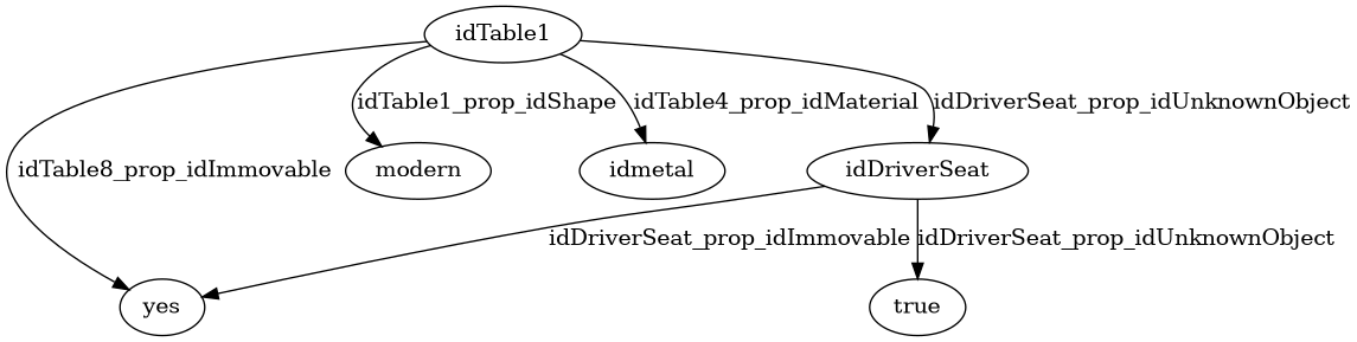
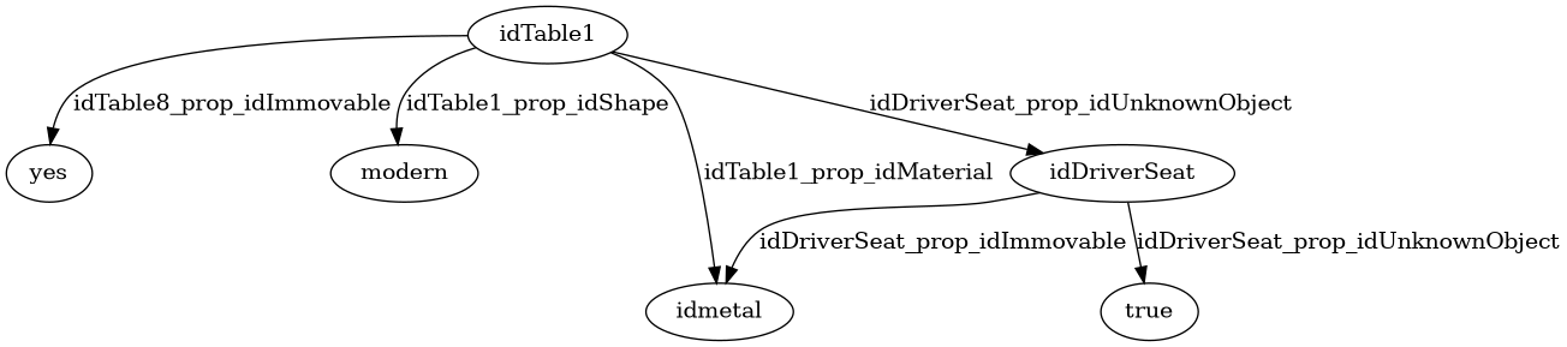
  strict digraph {
    edge [edge_type=property]
    idTable1 [node_type=entity_node root=root]
    yes
    modern
    idmetal
    idDriverSeat
    true
    idTable1 -> yes [label=idTable8_prop_idImmovable]
    idTable1 -> modern [label=idTable1_prop_idShape]
-   idTable1 -> idmetal [label=idTable4_prop_idMaterial]
+   idTable1 -> idmetal [label=idTable1_prop_idMaterial]
    idTable1 -> idDriverSeat [edge_type=relationship label=idDriverSeat_prop_idUnknownObject]
-   idDriverSeat -> yes [label=idDriverSeat_prop_idImmovable]
+   idDriverSeat -> idmetal [label=idDriverSeat_prop_idImmovable]
    idDriverSeat -> true [label=idDriverSeat_prop_idUnknownObject]
  }
